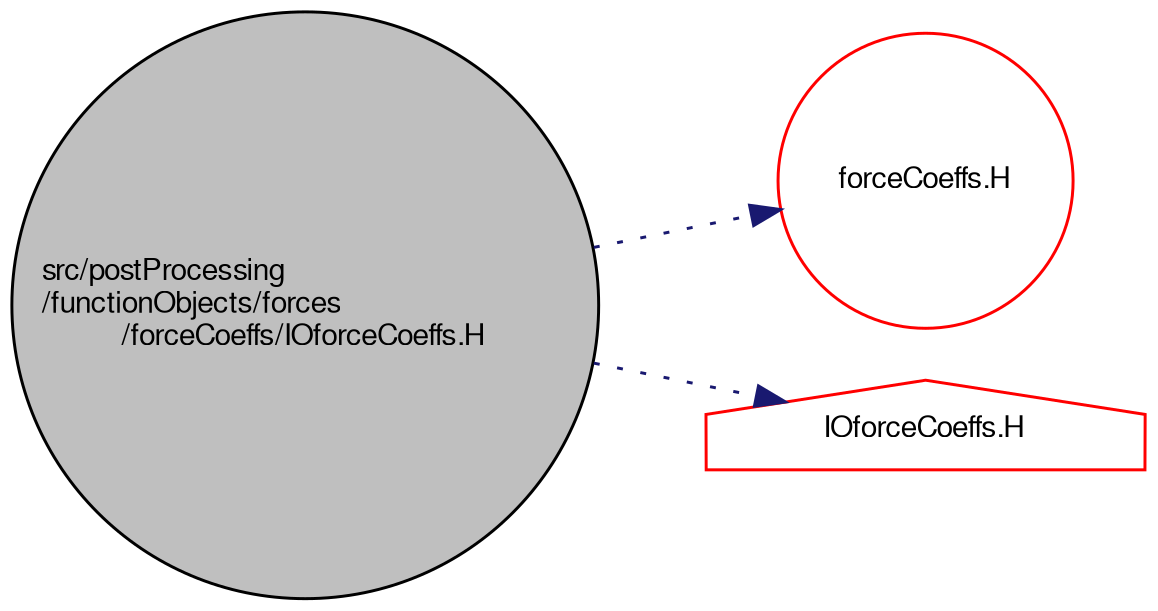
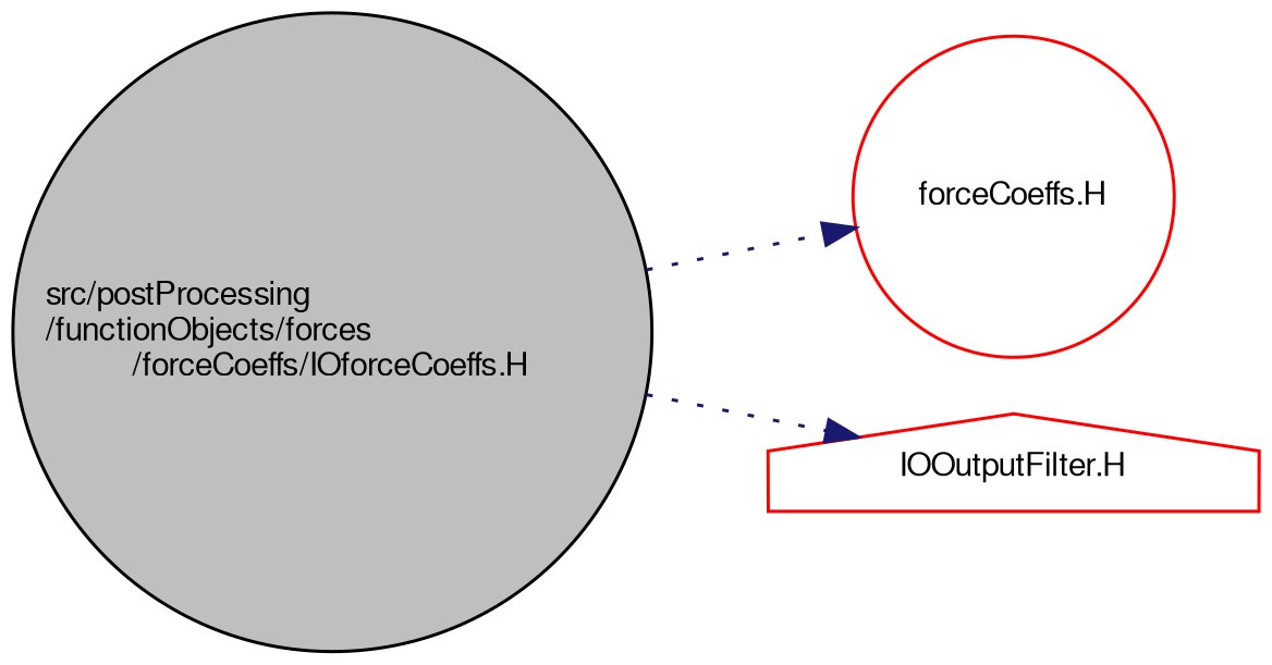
  digraph {
    rankdir=LR
    node [color=red fontname=FreeSans fontsize=10 shape=circle]
    edge [color=midnightblue fontname=FreeSans fontsize=10 labelfontname=FreeSans labelfontsize=10 style=dotted arrowhead=normal]
    n1 [color=black fillcolor=grey75 fontcolor=black height=0.2 label="src/postProcessing\l/functionObjects/forces\l/forceCoeffs/IOforceCoeffs.H" style=filled width=0.4]
    n2 [height=0.2 label="forceCoeffs.H" width=0.4]
-   n3 [height=0.2 label="IOforceCoeffs.H" shape=house width=0.4]
+   n3 [height=0.2 label="IOOutputFilter.H" shape=house width=0.4]
    n1 -> n2
    n1 -> n3
  }
